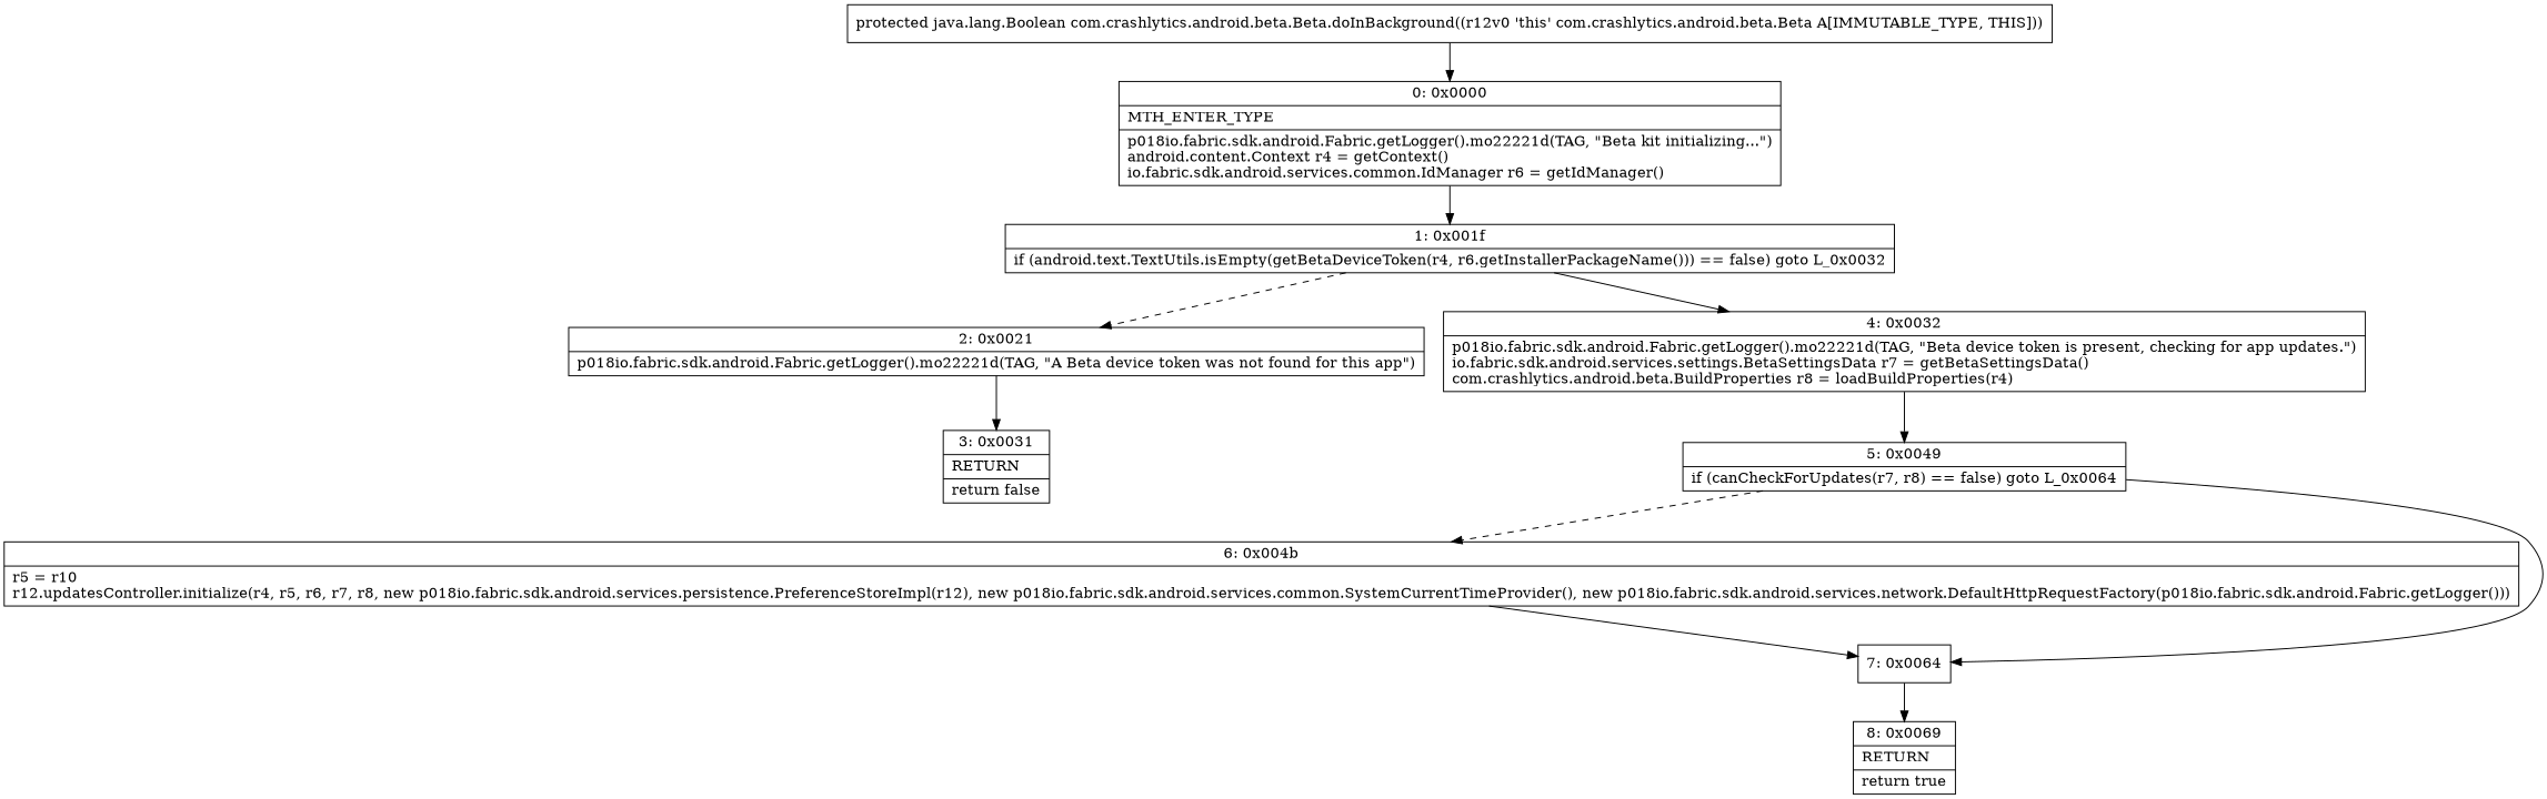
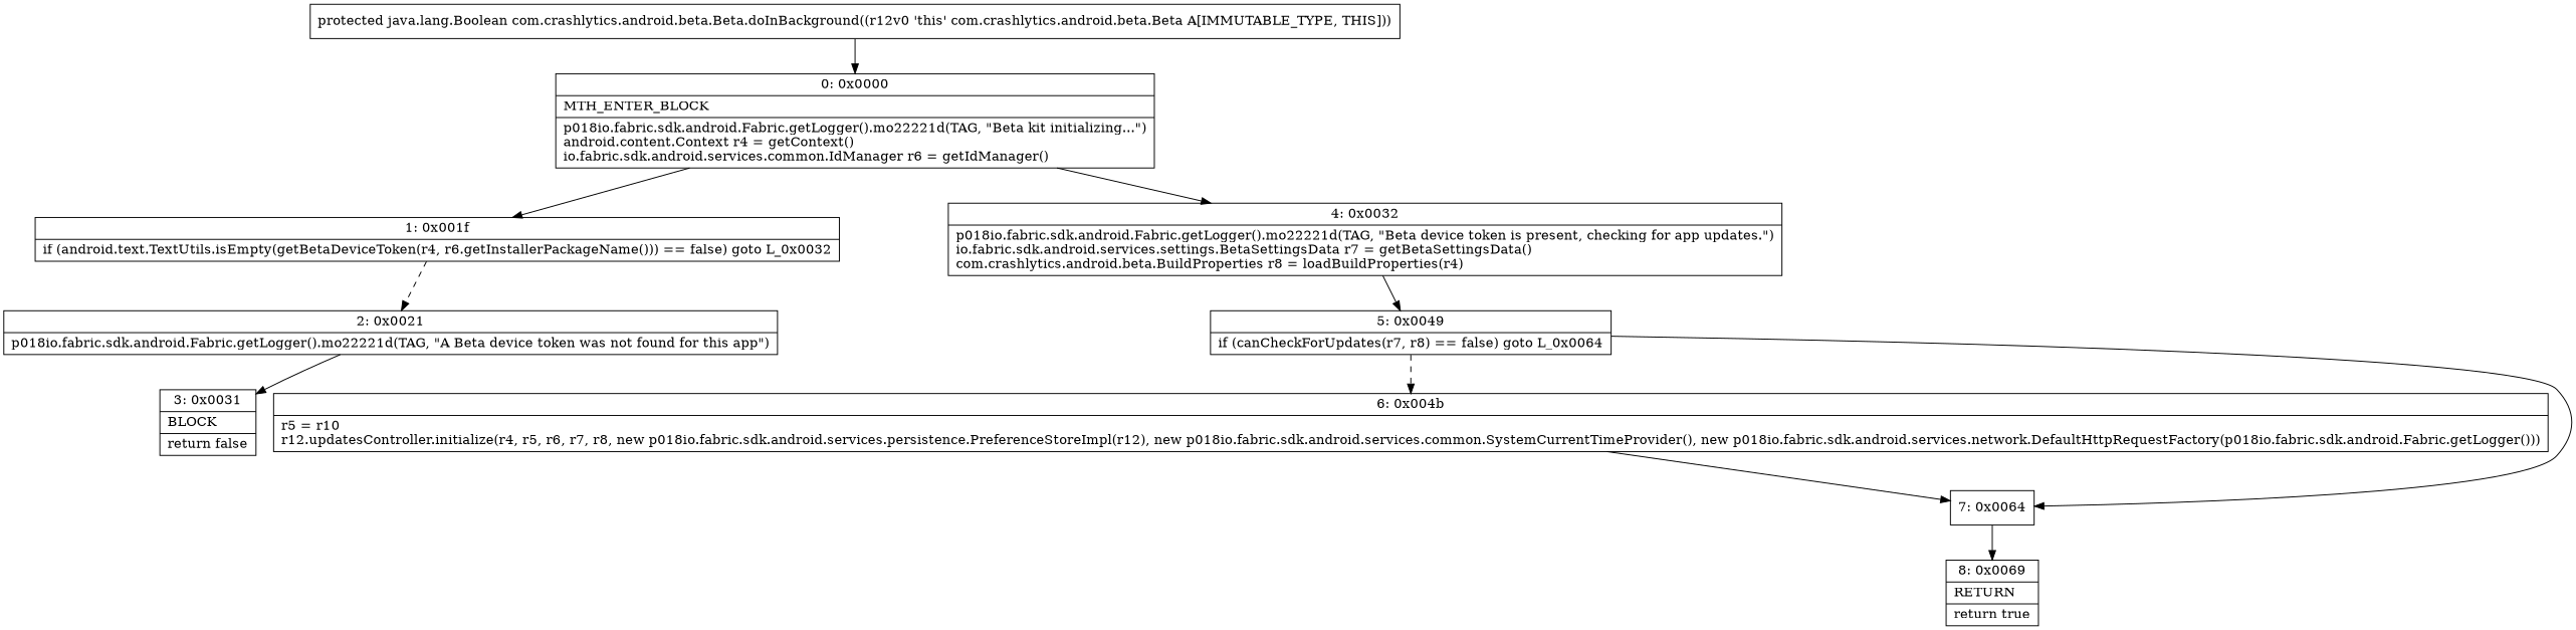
  digraph {
    node [shape=record]
-   n1 [label="{0\:\ 0x0000|MTH_ENTER_TYPE\l|p018io.fabric.sdk.android.Fabric.getLogger().mo22221d(TAG, \"Beta kit initializing...\")\landroid.content.Context r4 = getContext()\lio.fabric.sdk.android.services.common.IdManager r6 = getIdManager()\l}"]
+   n1 [label="{0\:\ 0x0000|MTH_ENTER_BLOCK\l|p018io.fabric.sdk.android.Fabric.getLogger().mo22221d(TAG, \"Beta kit initializing...\")\landroid.content.Context r4 = getContext()\lio.fabric.sdk.android.services.common.IdManager r6 = getIdManager()\l}"]
    n2 [label="{1\:\ 0x001f|if (android.text.TextUtils.isEmpty(getBetaDeviceToken(r4, r6.getInstallerPackageName())) == false) goto L_0x0032\l}"]
    n3 [label="{2\:\ 0x0021|p018io.fabric.sdk.android.Fabric.getLogger().mo22221d(TAG, \"A Beta device token was not found for this app\")\l}"]
    n4 [label="{4\:\ 0x0032|p018io.fabric.sdk.android.Fabric.getLogger().mo22221d(TAG, \"Beta device token is present, checking for app updates.\")\lio.fabric.sdk.android.services.settings.BetaSettingsData r7 = getBetaSettingsData()\lcom.crashlytics.android.beta.BuildProperties r8 = loadBuildProperties(r4)\l}"]
-   n5 [label="{3\:\ 0x0031|RETURN\l|return false\l}"]
+   n5 [label="{3\:\ 0x0031|BLOCK\l|return false\l}"]
    n6 [label="{5\:\ 0x0049|if (canCheckForUpdates(r7, r8) == false) goto L_0x0064\l}"]
    n7 [label="{6\:\ 0x004b|r5 = r10\lr12.updatesController.initialize(r4, r5, r6, r7, r8, new p018io.fabric.sdk.android.services.persistence.PreferenceStoreImpl(r12), new p018io.fabric.sdk.android.services.common.SystemCurrentTimeProvider(), new p018io.fabric.sdk.android.services.network.DefaultHttpRequestFactory(p018io.fabric.sdk.android.Fabric.getLogger()))\l}"]
    n8 [label="{7\:\ 0x0064}"]
    n9 [label="{8\:\ 0x0069|RETURN\l|return true\l}"]
    n10 [label="{protected java.lang.Boolean com.crashlytics.android.beta.Beta.doInBackground((r12v0 'this' com.crashlytics.android.beta.Beta A[IMMUTABLE_TYPE, THIS])) }"]
    n1 -> n2
    n2 -> n3 [style=dashed]
-   n2 -> n4
+   n1 -> n4
    n3 -> n5
    n4 -> n6
    n6 -> n7 [style=dashed]
    n6 -> n8
    n7 -> n8
    n8 -> n9
    n10 -> n1
  }
